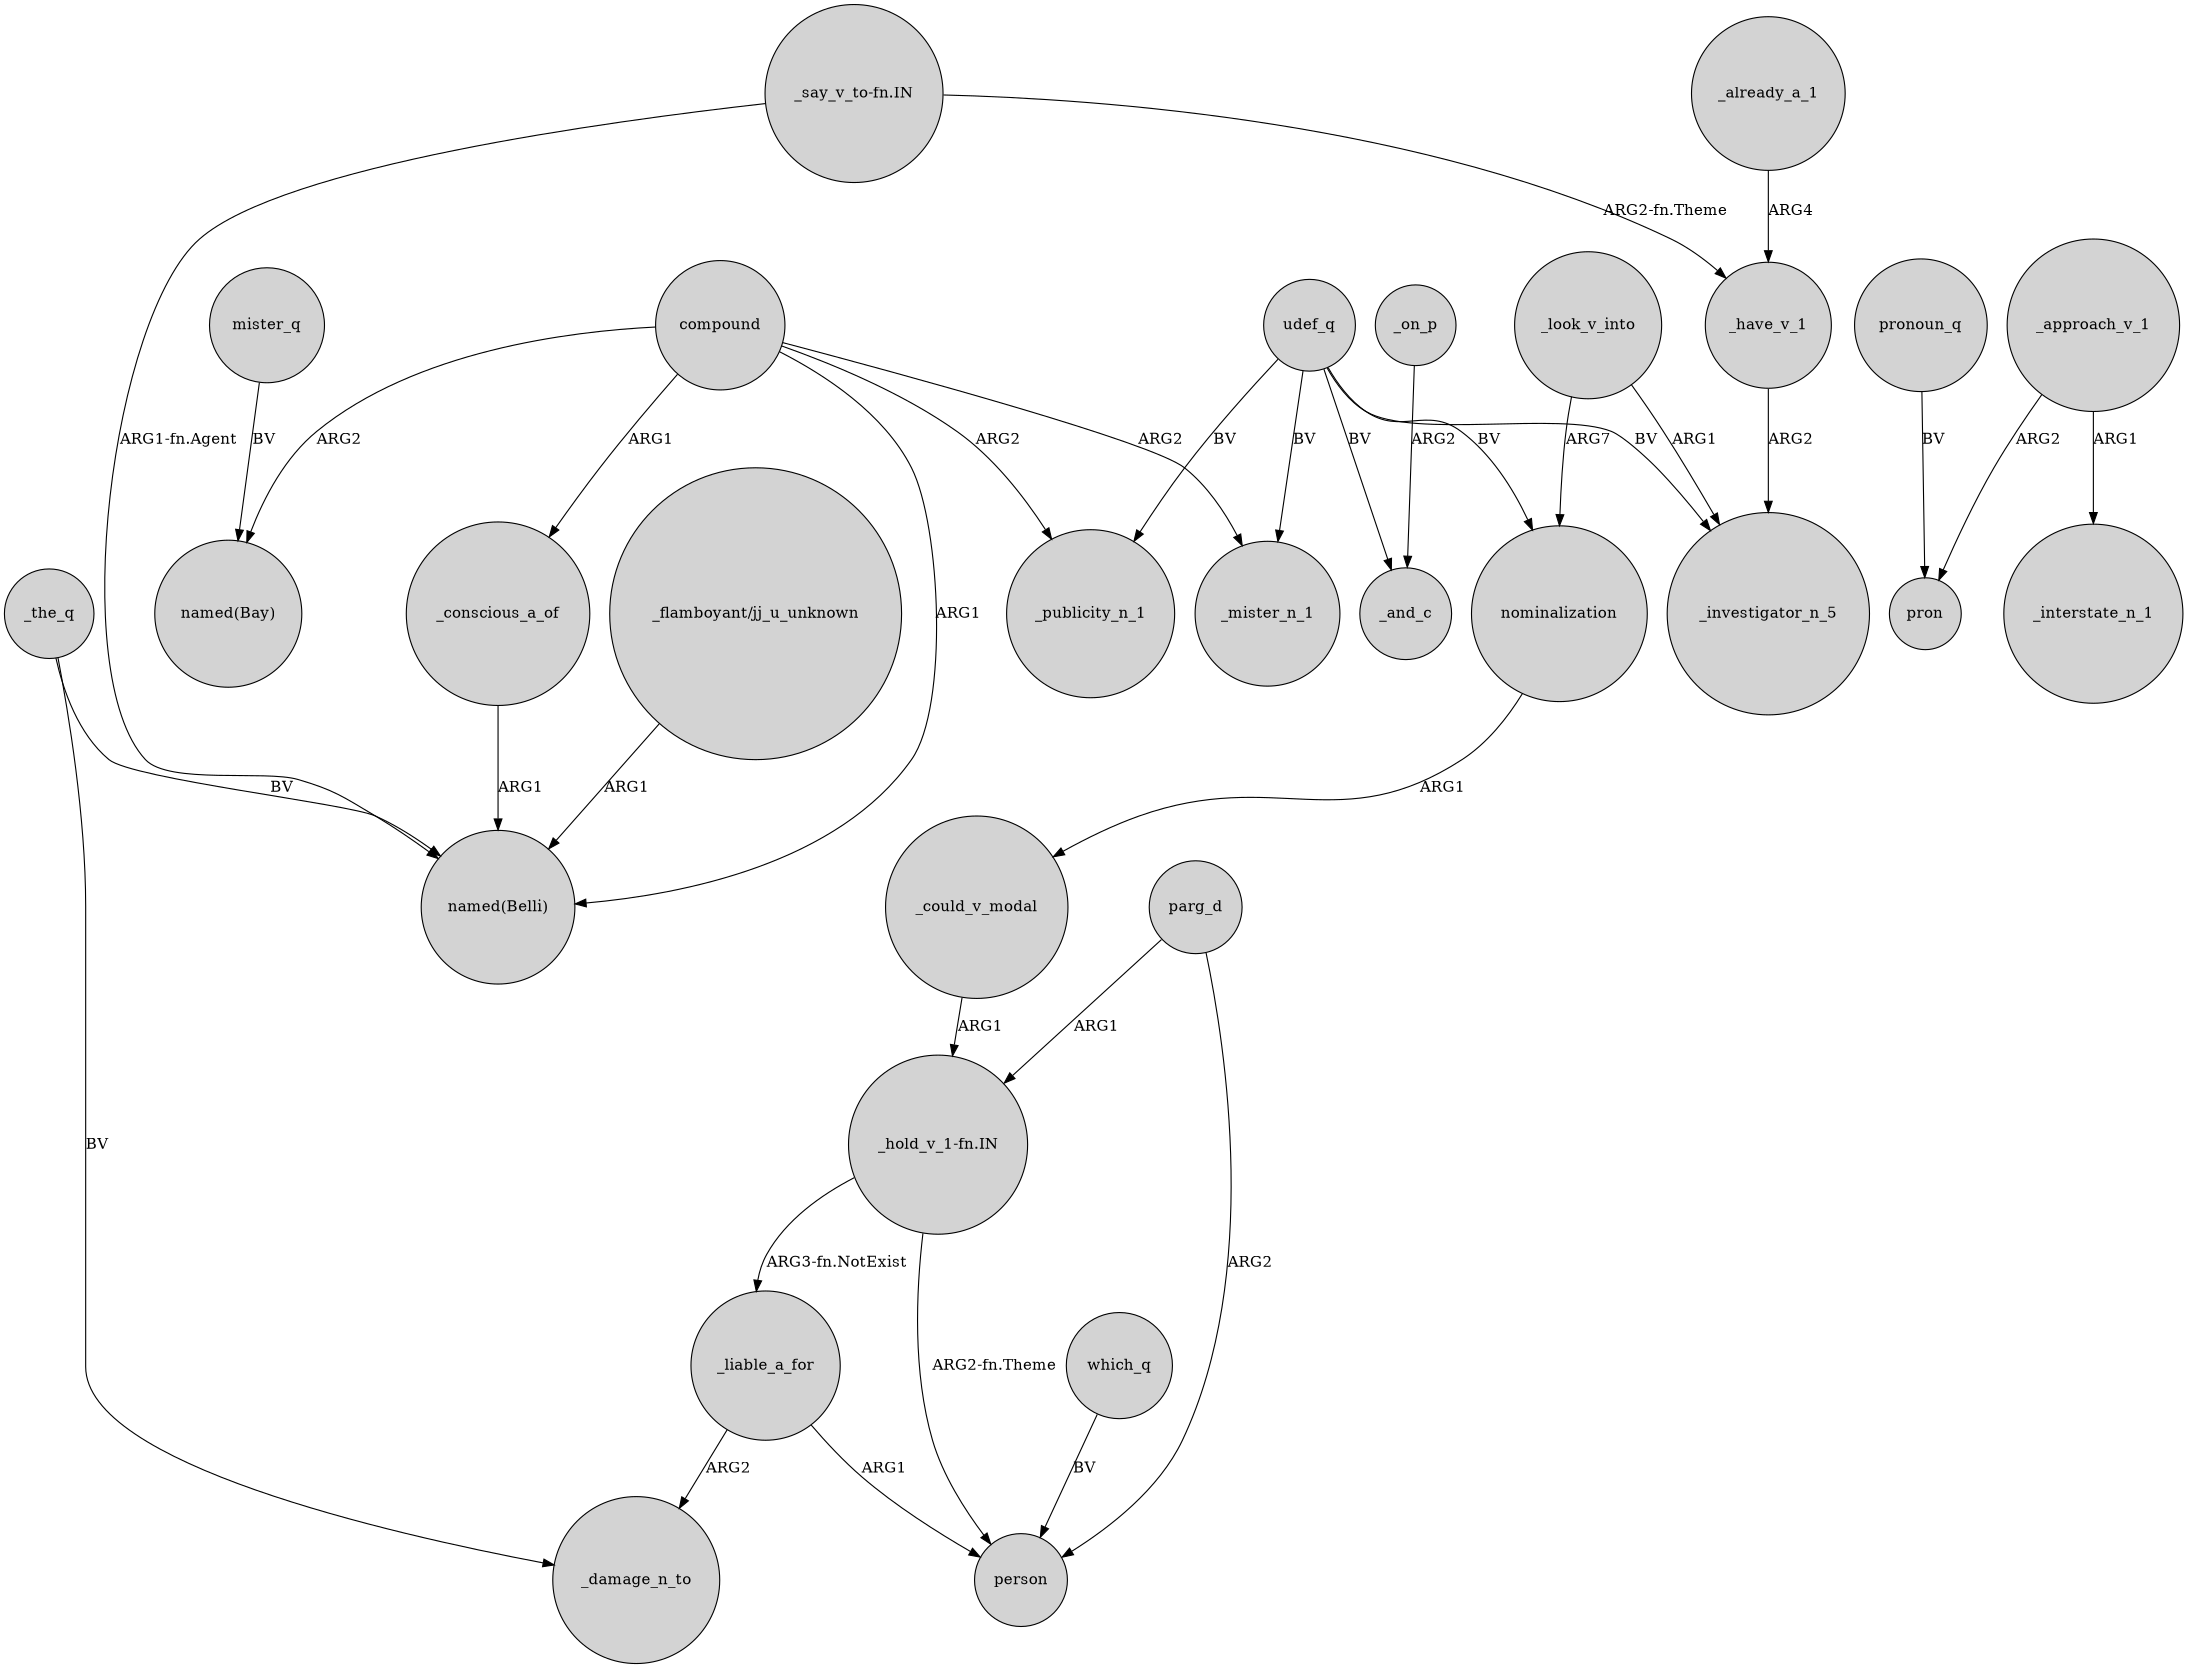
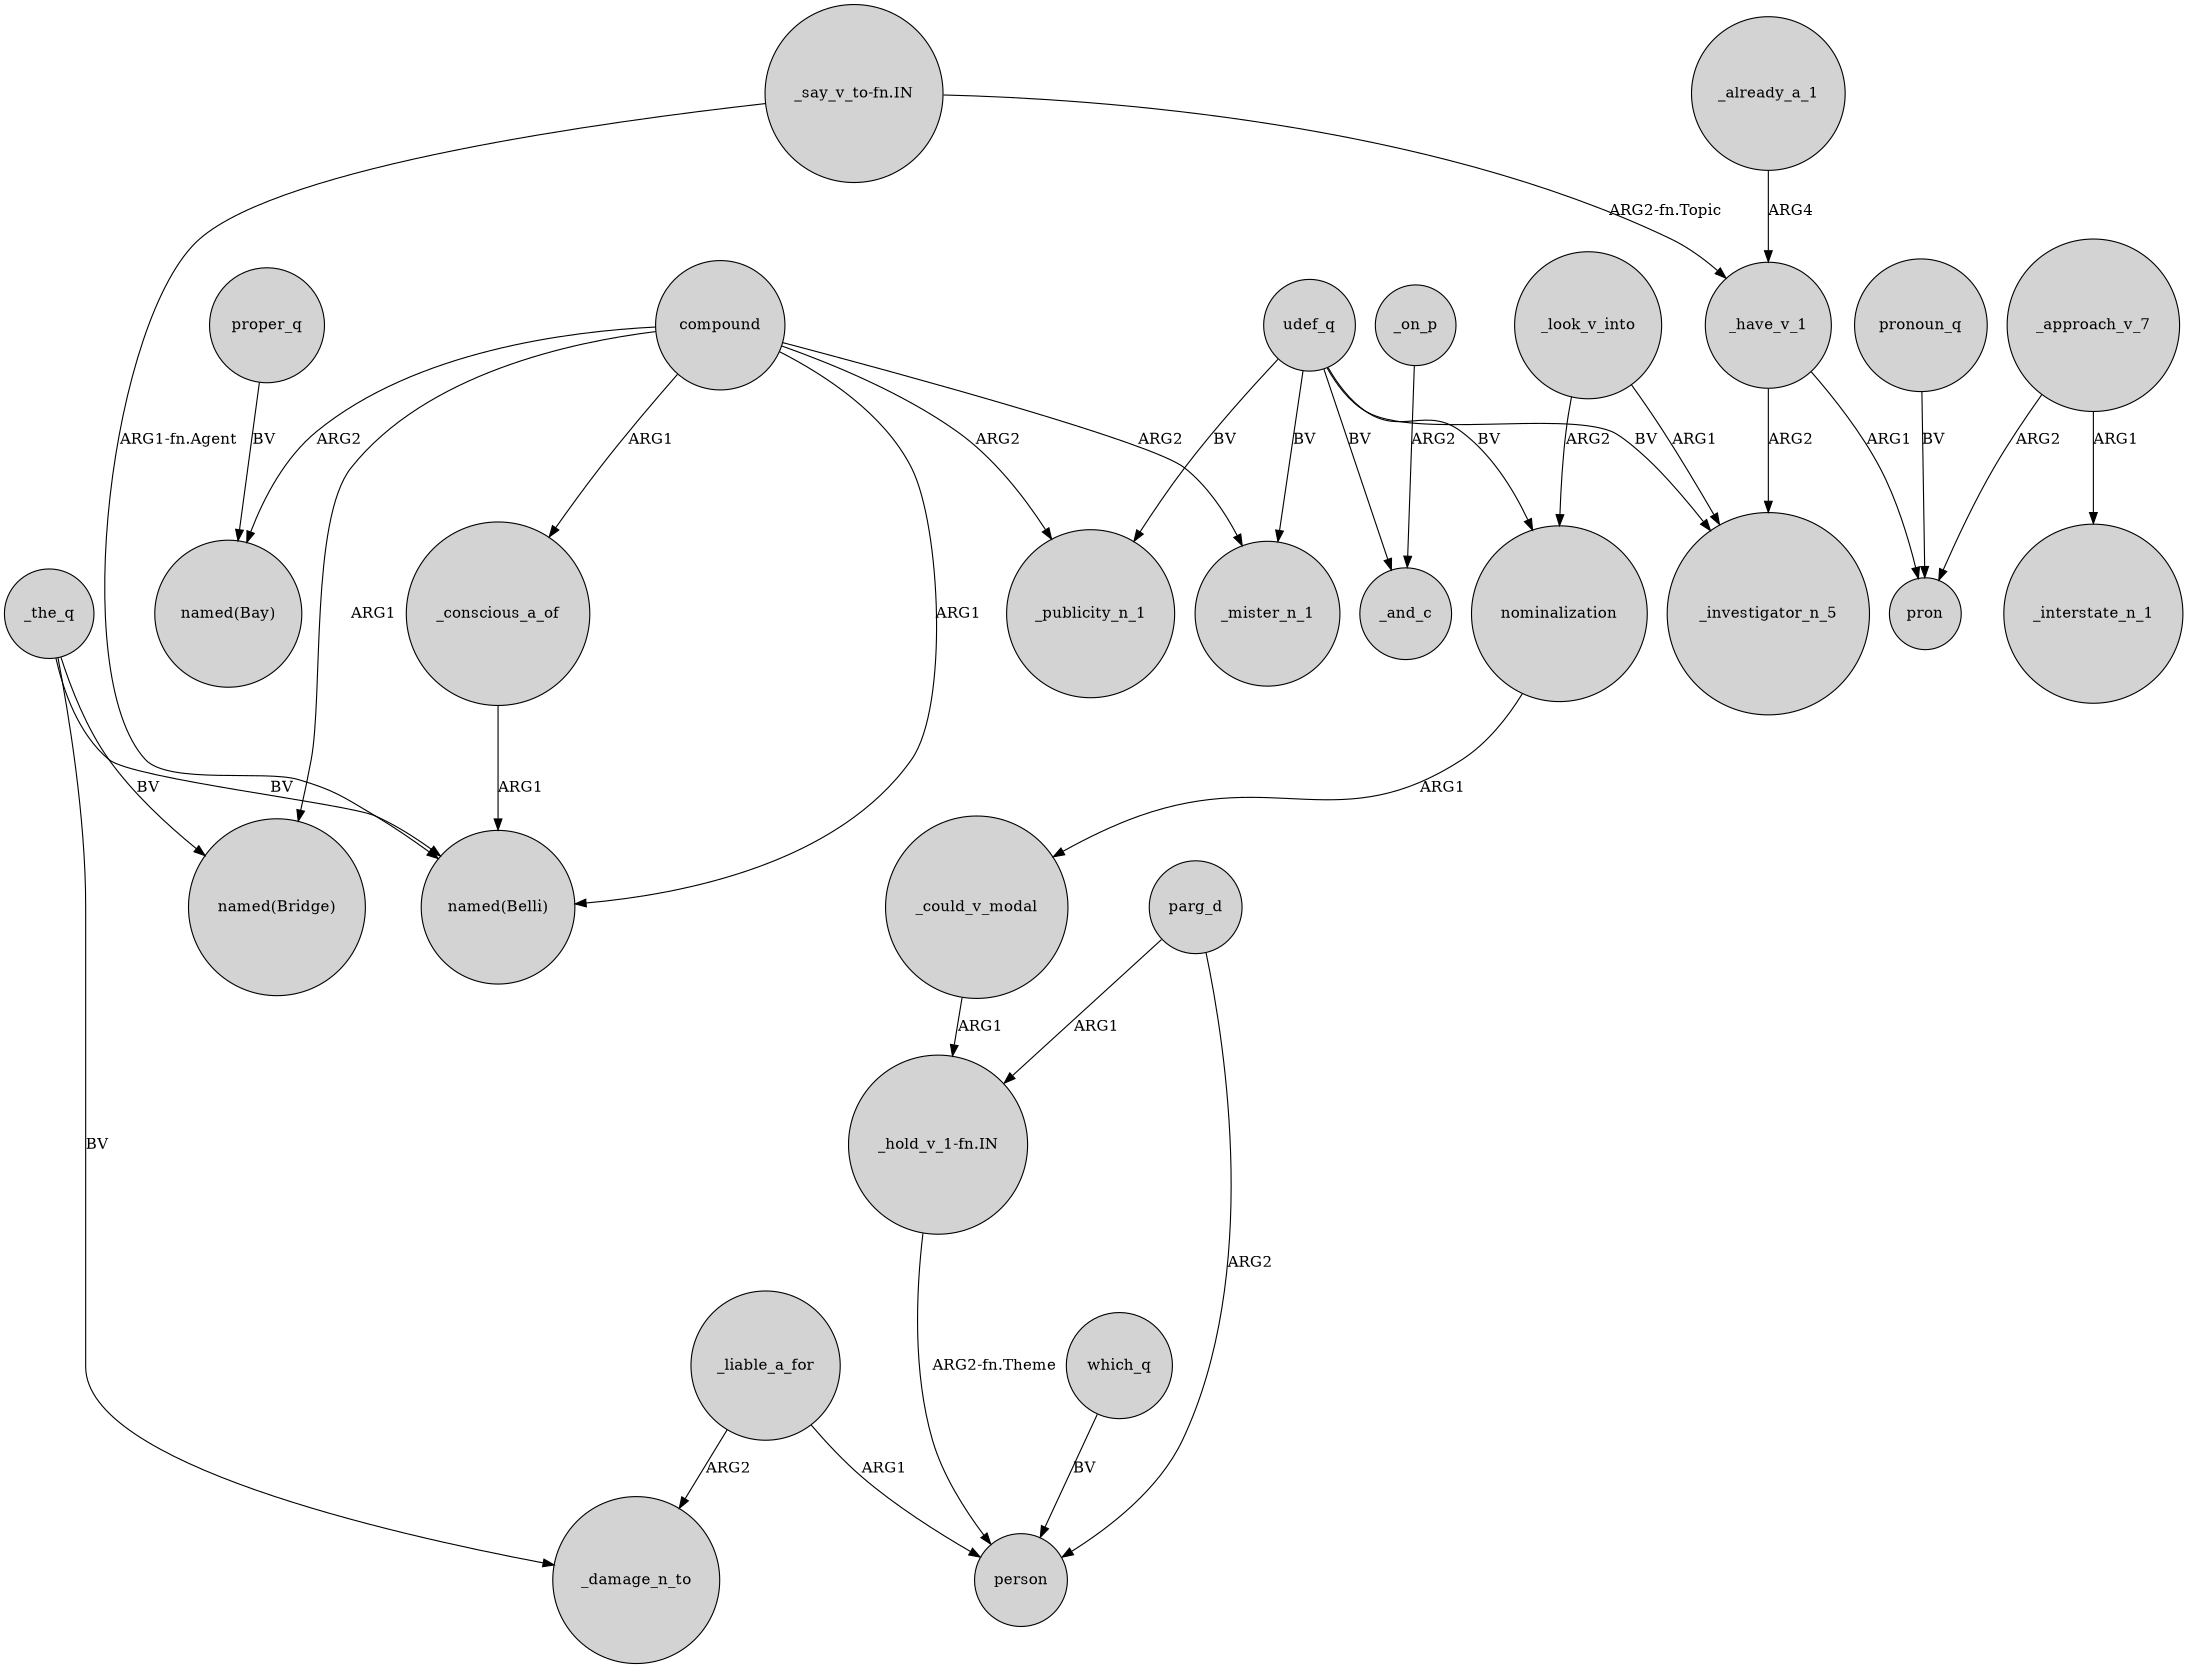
  digraph {
    node [shape=circle style=filled]
    "_say_v_to-fn.IN"
    "named(Belli)"
    _have_v_1
    n4 [label=_investigator_n_5]
    pron
    _the_q
+   "named(Bridge)"
    _damage_n_to
-   proper_q [label=mister_q]
+   proper_q
    "named(Bay)"
    compound
    _publicity_n_1
    _mister_n_1
    _conscious_a_of
    udef_q
    nominalization
    _and_c
    _could_v_modal
    _look_v_into
    "_hold_v_1-fn.IN"
    _liable_a_for
    person
    pronoun_q
    which_q
    parg_d
-   _approach_v_1
+   _approach_v_1 [label=_approach_v_7]
    _interstate_n_1
-   "_flamboyant/jj_u_unknown"
    _on_p
    _already_a_1
    "_say_v_to-fn.IN" -> "named(Belli)" [label="ARG1-fn.Agent"]
-   "_say_v_to-fn.IN" -> _have_v_1 [label="ARG2-fn.Theme"]
+   "_say_v_to-fn.IN" -> _have_v_1 [label="ARG2-fn.Topic"]
    _have_v_1 -> n4 [label=ARG2]
+   _have_v_1 -> pron [label=ARG1]
    _the_q -> "named(Belli)" [label=BV]
+   _the_q -> "named(Bridge)" [label=BV]
    _the_q -> _damage_n_to [label=BV]
    proper_q -> "named(Bay)" [label=BV]
    compound -> "named(Belli)" [label=ARG1]
+   compound -> "named(Bridge)" [label=ARG1]
    compound -> "named(Bay)" [label=ARG2]
    compound -> _publicity_n_1 [label=ARG2]
    compound -> _mister_n_1 [label=ARG2]
    compound -> _conscious_a_of [label=ARG1]
    _conscious_a_of -> "named(Belli)" [label=ARG1]
    udef_q -> n4 [label=BV]
    udef_q -> _publicity_n_1 [label=BV]
    udef_q -> _mister_n_1 [label=BV]
    udef_q -> nominalization [label=BV]
    udef_q -> _and_c [label=BV]
    nominalization -> _could_v_modal [label=ARG1]
    _could_v_modal -> "_hold_v_1-fn.IN" [label=ARG1]
    _look_v_into -> n4 [label=ARG1]
-   _look_v_into -> nominalization [label=ARG7]
-   "_hold_v_1-fn.IN" -> _liable_a_for [label="ARG3-fn.NotExist"]
+   _look_v_into -> nominalization [label=ARG2]
    "_hold_v_1-fn.IN" -> person [label="ARG2-fn.Theme"]
    _liable_a_for -> _damage_n_to [label=ARG2]
    _liable_a_for -> person [label=ARG1]
    pronoun_q -> pron [label=BV]
    which_q -> person [label=BV]
    parg_d -> "_hold_v_1-fn.IN" [label=ARG1]
    parg_d -> person [label=ARG2]
    _approach_v_1 -> pron [label=ARG2]
    _approach_v_1 -> _interstate_n_1 [label=ARG1]
-   "_flamboyant/jj_u_unknown" -> "named(Belli)" [label=ARG1]
    _on_p -> _and_c [label=ARG2]
    _already_a_1 -> _have_v_1 [label=ARG4]
  }
